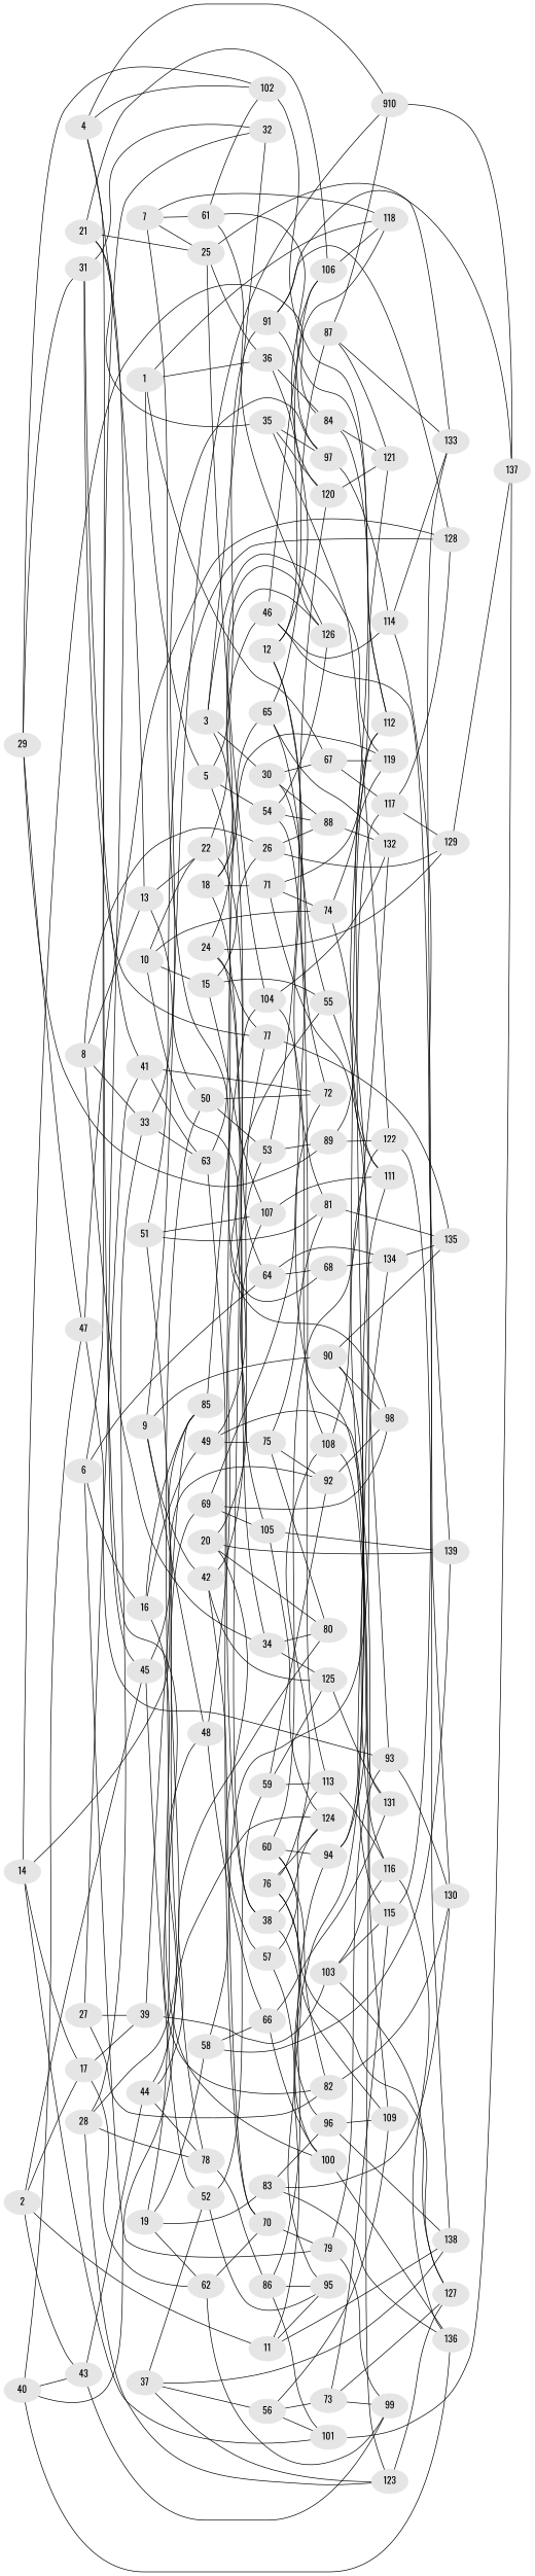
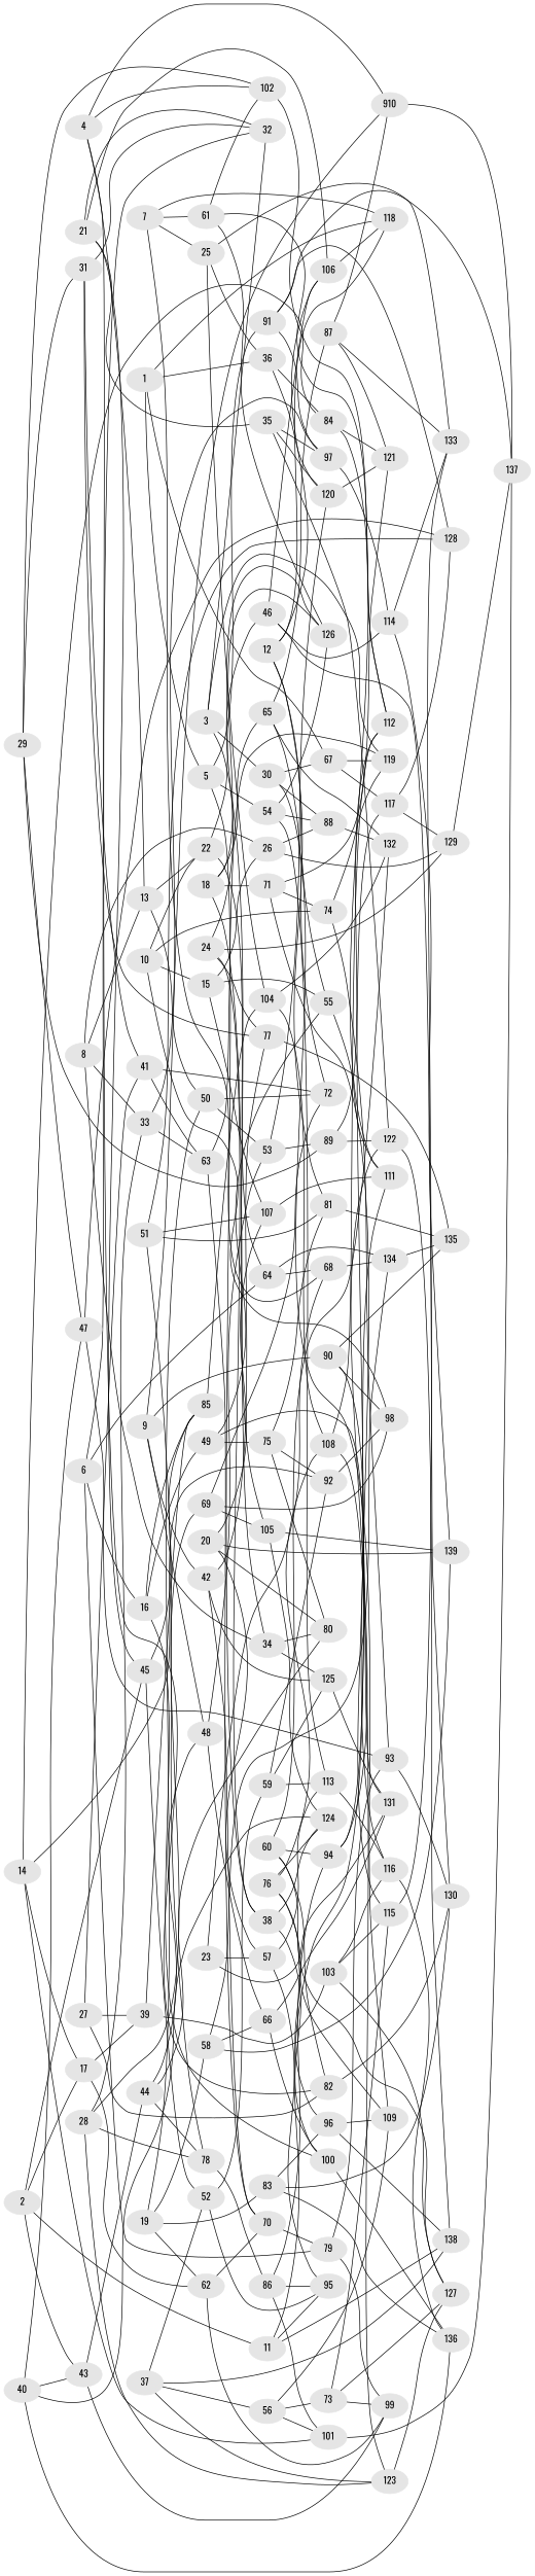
  graph {
    fontname=Oswald
    rankdir=LR
    node [color=gray90 fontname=Oswald style=filled]
    edge [fontname=Oswald]
    1
    5
    36
    67
    118
    38
    54
    91
    84
    120
    119
    117
    2
    11
    17
    43
    45
    95
    111
    138
    39
    62
    44
    99
    85
    52
    3
    30
    32
    105
    88
    109
    139
    124
    4
    13
    82
    102
    n39 [label=910]
    22
    50
    130
    112
    137
    100
    126
    113
    97
    128
    6
    16
    64
    79
    49
    68
    134
    93
    7
    25
    61
    104
    133
    8
    26
    33
    34
    129
    63
    80
    125
    9
    42
    48
    90
    77
    70
    53
    66
    98
    115
    135
    10
    15
    74
    55
    107
    12
    81
    106
    72
    14
    92
    101
    121
    131
    75
    136
    103
    18
    65
    71
    132
    87
    116
    19
    58
    83
    96
    20
    57
    21
    35
    122
+   23
    27
    41
    24
    46
    114
    108
    28
    69
    78
    123
    86
    127
    29
    31
    47
    89
    37
    56
    59
    73
    40
    51
    60
    94
    76
    1 -- 5
    1 -- 36
    1 -- 67
    1 -- 118
    5 -- 38
    5 -- 54
    5 -- 91
    36 -- 84
    36 -- 120
    67 -- 119
    67 -- 117
    38 -- 124
    38 -- 100
    54 -- 88
    54 -- 126
    54 -- 113
    91 -- 137
    91 -- 97
    91 -- 128
    84 -- 111
    84 -- 121
    120 -- 121
    117 -- 128
    117 -- 129
    2 -- 11
    2 -- 17
    2 -- 43
    2 -- 45
    11 -- 95
    11 -- 111
    11 -- 138
    17 -- 39
    17 -- 62
    43 -- 44
    43 -- 99
    45 -- 85
    45 -- 52
    39 -- 85
    39 -- 103
    62 -- 99
    62 -- 70
    44 -- 80
    44 -- 48
    44 -- 78
    85 -- 104
    52 -- 95
    52 -- 59
    3 -- 119
    3 -- 30
    3 -- 32
    3 -- 105
    30 -- 67
    30 -- 88
    30 -- 109
    105 -- 139
    105 -- 124
    88 -- 132
    4 -- 13
    4 -- 82
    4 -- 102
    4 -- n39
    13 -- 22
    13 -- 50
    82 -- 130
    102 -- 112
    n39 -- 137
    22 -- 126
    22 -- 64
    50 -- 53
    50 -- 72
    100 -- 136
    113 -- 116
    97 -- 114
    6 -- 32
    6 -- 16
    6 -- 64
    6 -- 79
    16 -- 85
    16 -- 100
    16 -- 49
    64 -- 68
    64 -- 134
    79 -- 99
    79 -- 93
    49 -- 55
    49 -- 131
    49 -- 75
    68 -- 134
    134 -- 135
    93 -- 130
    7 -- 118
    7 -- 68
    7 -- 25
    7 -- 61
    25 -- 36
    25 -- 104
    25 -- 133
    61 -- 102
    61 -- 112
    61 -- 126
    104 -- 132
    104 -- 108
    8 -- 13
    8 -- 26
    8 -- 33
    8 -- 34
    26 -- 88
    26 -- 129
    33 -- 97
    33 -- 63
    34 -- 80
    34 -- 125
    129 -- 137
    63 -- 119
    63 -- 70
    125 -- 131
    9 -- n39
    9 -- 42
    9 -- 48
    9 -- 90
    42 -- 125
    42 -- 77
    42 -- 70
    48 -- 53
    48 -- 66
    90 -- 98
    90 -- 115
    90 -- 135
    77 -- 135
    70 -- 79
    53 -- 120
    53 -- 89
    66 -- 100
    66 -- 131
    115 -- 133
    10 -- 22
    10 -- 98
    10 -- 15
    10 -- 74
    15 -- 26
    15 -- 55
    15 -- 107
    74 -- 119
    74 -- 93
    55 -- 111
    107 -- 111
    12 -- 118
    12 -- 55
    12 -- 81
    12 -- 106
    81 -- 135
    106 -- 118
    14 -- 84
    14 -- 17
    14 -- 92
    14 -- 101
    92 -- 98
    101 -- 137
    75 -- 80
    75 -- 81
    75 -- 92
    103 -- 115
    103 -- 116
    103 -- 127
    18 -- 126
    18 -- 34
    18 -- 65
    18 -- 71
    65 -- 72
    65 -- 132
    65 -- 87
    71 -- 74
    71 -- 121
    71 -- 116
    87 -- n39
    87 -- 133
    87 -- 121
    116 -- 136
    19 -- 62
    19 -- 50
    19 -- 58
    19 -- 83
    58 -- 139
    58 -- 134
    58 -- 66
    83 -- 130
    83 -- 136
    83 -- 96
    96 -- 138
    96 -- 109
    20 -- 139
    20 -- 80
    20 -- 107
    20 -- 57
    57 -- 95
    57 -- 113
    21 -- 45
-   21 -- 25
+   21 -- 32
    21 -- 106
    21 -- 35
    35 -- 120
    35 -- 97
    35 -- 122
    122 -- 138
+   23 -- 68
+   23 -- 131
+   23 -- 57
    27 -- 39
    27 -- 82
    27 -- 41
    41 -- 63
    41 -- 72
    24 -- 38
    24 -- 129
    24 -- 77
    24 -- 46
    46 -- 130
    46 -- 106
    46 -- 114
    114 -- 139
    114 -- 133
    108 -- 112
    108 -- 123
    28 -- 33
    28 -- 69
    28 -- 78
    28 -- 123
    69 -- 105
    69 -- 98
    69 -- 72
    78 -- 86
    123 -- 127
    86 -- 95
    86 -- 101
    86 -- 94
    29 -- 102
    29 -- 31
    29 -- 47
    29 -- 89
    31 -- 32
    31 -- 77
    31 -- 41
    47 -- 128
    47 -- 93
    89 -- 112
    89 -- 122
    37 -- 138
    37 -- 52
    37 -- 123
    37 -- 56
    56 -- 109
    56 -- 101
    56 -- 73
    59 -- 113
    59 -- 125
    59 -- 92
    73 -- 99
    73 -- 115
    73 -- 127
    40 -- 43
    40 -- 124
    40 -- 136
    40 -- 47
    51 -- 128
    51 -- 107
    51 -- 81
    51 -- 78
    60 -- 82
    60 -- 132
    60 -- 127
    60 -- 94
    94 -- 117
    94 -- 122
    76 -- 109
    76 -- 124
    76 -- 96
    76 -- 108
  }
